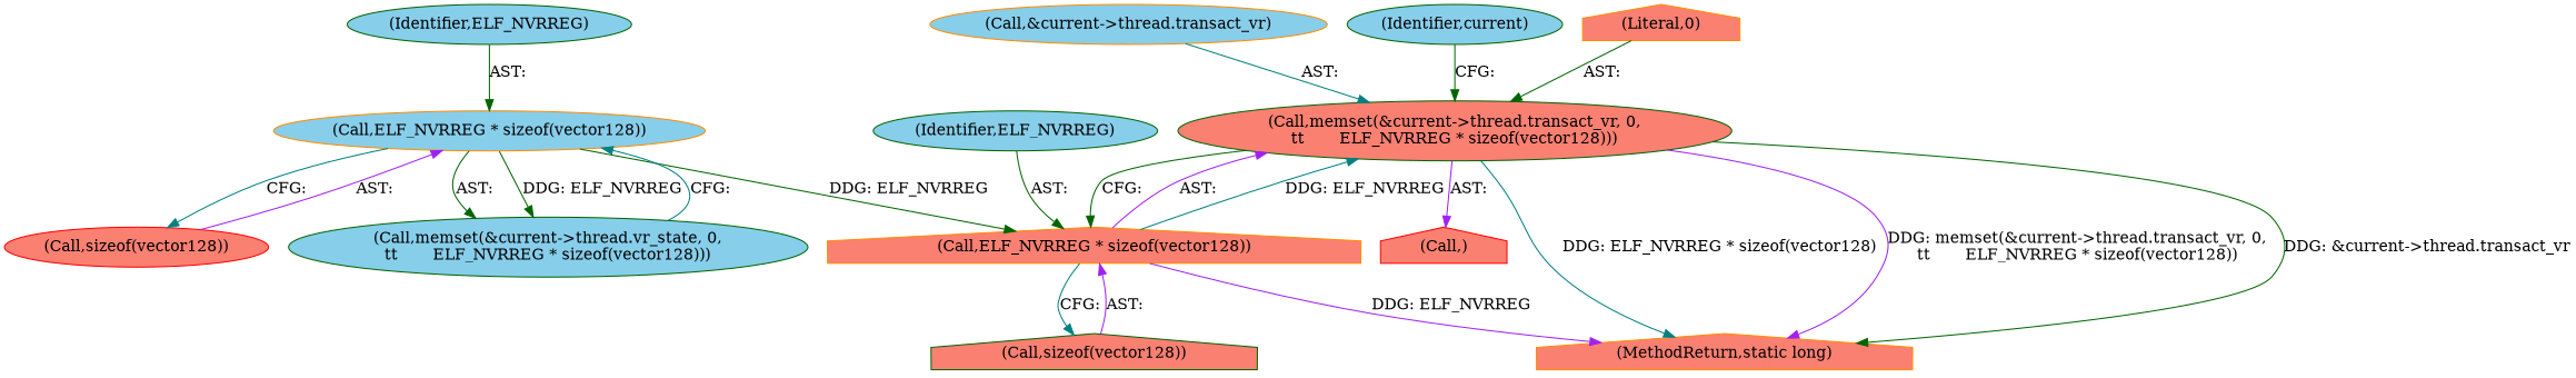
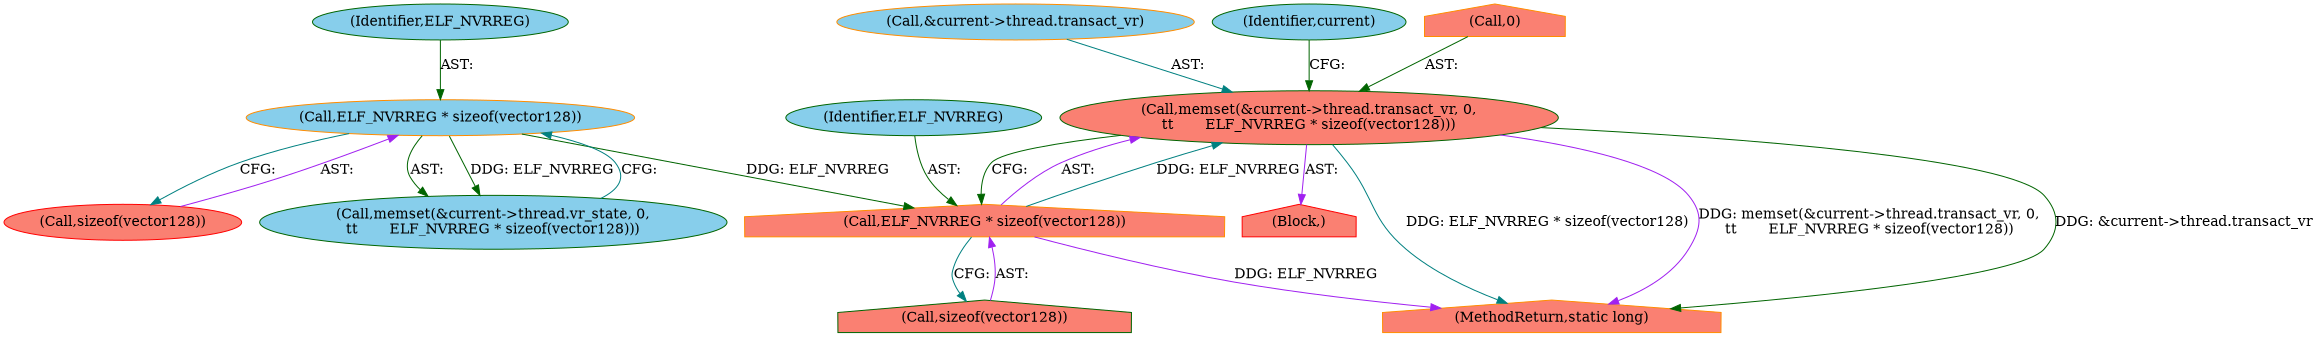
  digraph {
    node [color=darkgreen fillcolor=salmon shape=ellipse style=filled]
    edge [color=darkgreen]
    n1 [label="(Call,memset(&current->thread.transact_vr, 0,\n\t\t       ELF_NVRREG * sizeof(vector128)))"]
    n2 [color=darkorange label="(Call,ELF_NVRREG * sizeof(vector128))" shape=house]
-   n3 [color=red label="(Call,)" shape=house]
+   n3 [color=red label="(Block,)" shape=house]
    n4 [color=darkorange label="(MethodReturn,static long)" shape=house]
    n5 [label="(Call,sizeof(vector128))" shape=house]
    n6 [color=darkorange fillcolor=skyblue label="(Call,ELF_NVRREG * sizeof(vector128))"]
    n7 [color=red label="(Call,sizeof(vector128))"]
    n8 [fillcolor=skyblue label="(Call,memset(&current->thread.vr_state, 0,\n\t\t       ELF_NVRREG * sizeof(vector128)))"]
    n9 [fillcolor=skyblue label="(Identifier,ELF_NVRREG)"]
    n10 [color=darkorange fillcolor=skyblue label="(Call,&current->thread.transact_vr)"]
    n11 [fillcolor=skyblue label="(Identifier,current)"]
    n12 [fillcolor=skyblue label="(Identifier,ELF_NVRREG)"]
-   n13 [color=darkorange label="(Literal,0)" shape=house]
+   n13 [color=darkorange label="(Call,0)" shape=house]
    n1 -> n2 [label="CFG: "]
    n1 -> n3 [color=purple label="AST: "]
    n1 -> n4 [color=teal label="DDG: ELF_NVRREG * sizeof(vector128)"]
    n1 -> n4 [color=purple label="DDG: memset(&current->thread.transact_vr, 0,\n\t\t       ELF_NVRREG * sizeof(vector128))"]
    n1 -> n4 [label="DDG: &current->thread.transact_vr"]
    n2 -> n1 [color=purple label="AST: "]
    n2 -> n1 [color=teal label="DDG: ELF_NVRREG"]
    n2 -> n4 [color=purple label="DDG: ELF_NVRREG"]
    n2 -> n5 [color=teal label="CFG: "]
    n5 -> n2 [color=purple label="AST: "]
    n6 -> n2 [label="DDG: ELF_NVRREG"]
    n6 -> n7 [color=teal label="CFG: "]
    n6 -> n8 [label="AST: "]
    n6 -> n8 [label="DDG: ELF_NVRREG"]
    n7 -> n6 [color=purple label="AST: "]
    n8 -> n6 [color=teal label="CFG: "]
    n9 -> n2 [label="AST: "]
    n10 -> n1 [color=teal label="AST: "]
    n11 -> n1 [label="CFG: "]
    n12 -> n6 [label="AST: "]
    n13 -> n1 [label="AST: "]
  }
